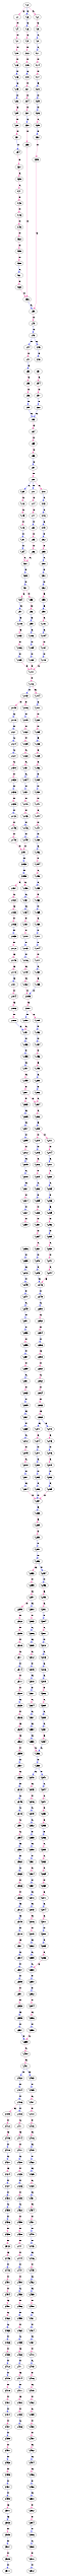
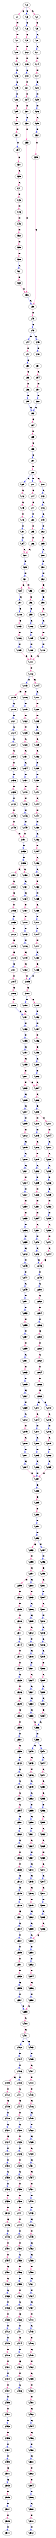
  strict digraph {
    edge [color=deeppink]
    S0
    S1
    S2
    S3
    S4
    S5
    S6
    S7
    S8
    S9
    S10
    S11
    S12
    S13
    S14
    S15
    S16
    S17
    S18
    S19
    S20
    S21
    S22
    S23
    S24
    S25
    S26
    S27
    S28
    S29
    S30
    S31
    S32
    S33
    S34
    S35
    S36
    S37
    S38
    S39
    S40
    S41
    S42
    S43
    S44
    S45
    S46
    S47
    S48
    S49
    S50
    S52
    S53
    S51
    S54
    S55
    S56
    S57
    S58
    S59
    S60
    S61
    S62
    S63
    S64
    S65
    S66
    S67
    S68
    S69
    S70
    S71
    S72
    S73
    S74
    S75
    S76
    S77
    S78
    S79
    S80
    S81
    S82
    S83
    S84
    S85
    S86
    S87
    S88
    S89
    S90
    S91
    S92
    S93
    S94
    S95
    S96
    S97
    S98
    S99
    S100
    S101
    S102
    S103
    S104
    S105
    S106
    S107
    S108
    S109
    S110
    S111
    S112
    S113
    S114
    S115
    S116
    S117
    S118
    S119
    S120
    S121
    S122
    S123
    S124
    S125
    S126
    S127
    S128
    S129
    S130
    S131
    S132
    S133
    S134
    S135
    S136
    S137
    S138
    S139
    S140
    S141
    S142
    S143
    S144
    S145
    S146
    S147
    S148
    S149
    S150
    S151
    S152
    S153
    S154
    S155
    S156
    S157
    S158
    S159
    S160
    S161
    S162
    S163
    S164
    S165
    S166
    S167
    S168
    S169
    S170
    S171
    S172
    S173
    S174
    S175
    S176
    S177
    S178
    S179
    S180
    S181
    S182
    S183
    S184
    S185
    S186
    S187
    S188
    S189
    S190
    S191
    S192
    S193
    S194
    S195
    S196
    S197
    S198
    S199
    S200
    S201
    S202
    S203
    S204
    S205
    S206
    S207
    S208
    S209
    S210
    S211
    S212
    S213
    S214
    S215
    S216
    S217
    S218
    S219
    S220
    S221
    S222
    S223
    S224
    S225
    S226
    S227
    S228
    S229
    S230
    S231
    S232
+   S233
    S234
    S235
    S236
    S237
    S238
    S239
    S240
    S241
    S242
    S243
    S244
    S245
    S246
    S247
    S248
    S249
    S250
    S251
    S252
    S253
    S254
    S255
    S256
    S257
    S258
    S259
    S260
    S261
    S262
    S263
    S264
    S265
    S266
    S267
    S268
    S269
    S270
    S271
    S272
    S273
    S274
    S275
    S276
    S277
    S278
    S279
    S280
    S281
    S282
    S283
    S284
    S285
    S286
    S287
    S288
    S289
    S290
    S291
    S292
    S293
    S294
    S295
    S296
    S297
    S298
    S299
    S300
    S301
    S302
    S303
    S304
    S305
    S306
    S307
    S308
    S309
    S310
    S311
    S312
    S313
    S314
    S315
    S316
    S317
    S318
    S319
    S320
    S321
    S322
    S323
    S324
    S325
    S326
    S327
    S328
    S329
    S330
    S331
    S332
    S333
    S334
    S335
    S336
    S337
    S338
    S339
    S340
    S341
    S342
    S343
    S344
    S345
    S346
    S347
    S348
    S349
    S350
    S351
    S352
    S353
    S354
    S355
    S356
    S357
    S358
    S359
    S360
    S361
    S362
    S363
    S364
    S365
    S366
    S367
    S368
    S369
    S370
    S371
    S372
    S373
    S374
    S375
    S376
    S377
    S378
    S379
    S380
    S381
    S382
    S383
    S384
    S385
    S386
    S387
    S388
    S389
    S390
    S391
    S392
    S393
    S394
    S395
    S396
    S397
    S398
    S399
    S400
    S401
    S402
    S403
    S404
    S405
    S406
    S407
    S408
    S409
    S410
    S411
    S412
    S413
    S414
    S415
    S416
    S417
    S418
    S419
    S420
    S421
    S422
    S423
    S424
    S425
    S426
    S427
    S428
    S429
    S430
    S431
    S432
    S433
    S434
    S435
    S436
    S437
    S438
    S439
    S440
    S441
    n443 [label=S542]
    S443
    S444
    S445
    S446
    S447
    S448
    S449
    S450
    S451
    S452
    S453
    S454
    S455
    S456
    S457
    S458
    S459
    S460
    S461
    S462
    S463
    S464
    S465
    S466
    S467
    S468
    S469
    S470
    S471
    S472
    S473
    S474
    S475
    S476
    S477
    S478
    S479
    S480
    S481
    S482
    S483
    S484
    S485
    S486
    S487
    S488
    S489
    S490
    S491
    S492
    S493
    S494
    S495
    S496
    S497
    S498
    S499
    S500
    S501
    S502
    S503
    S504
    S505
    S506
    S507
    S508
    S509
    S510
    S511
    S512
    S0 -> S1 [label=C]
    S0 -> S2 [label=C]
    S0 -> S3 [color=blue label=C]
    S1 -> S4 [label=A]
    S2 -> S5 [label=C]
    S3 -> S6 [color=blue label=C]
    S4 -> S7 [label=A]
    S5 -> S8 [color=blue label=G]
    S6 -> S9 [label=G]
    S7 -> S10 [label=A]
    S8 -> S11 [color=blue label=C]
    S9 -> S12 [label=T]
    S10 -> S13 [label=A]
    S11 -> S14 [label=A]
    S12 -> S15 [label=A]
    S13 -> S16 [color=blue label=A]
    S14 -> S17 [label=A]
    S15 -> S18 [color=blue label=C]
    S16 -> S19 [color=blue label=C]
    S17 -> S20 [color=blue label=G]
    S18 -> S21 [label=A]
    S19 -> S22 [color=blue label=T]
    S20 -> S23 [color=blue label=A]
    S21 -> S24 [label=A]
    S22 -> S25 [label=G]
    S23 -> S26 [color=blue label=A]
    S24 -> S27 [label=A]
    S25 -> S28 [label=T]
    S26 -> S29 [label=G]
    S27 -> S30 [color=blue label=G]
    S28 -> S31 [label=A]
    S29 -> S32 [color=blue label=T]
    S30 -> S33 [label=T]
    S31 -> S34 [color=blue label=A]
    S32 -> S35 [label=T]
    S33 -> S36 [label=T]
    S34 -> S37 [label=C]
    S35 -> S38 [label=C]
    S36 -> S38 [color=blue label=C]
    S37 -> S39 [label=C]
    S38 -> S40 [label=A]
    S39 -> S41 [label=G]
    S40 -> S42 [color=blue label=C]
    S41 -> S43 [label=T]
    S42 -> S44 [color=blue label=T]
    S42 -> S45 [color=blue label=C]
    S43 -> S46 [label=A]
    S44 -> S47 [label=T]
    S45 -> S48 [color=blue label=T]
    S46 -> S49 [label=A]
    S47 -> S50 [color=blue label=G]
    S49 -> S52 [label=A]
    S50 -> S53 [label=C]
    S52 -> S55 [label=A]
    S53 -> S56 [label=A]
    S51 -> S54 [label=C]
    S54 -> S57 [label=A]
    S55 -> S58 [label=A]
    S56 -> S59 [color=blue label=T]
    S57 -> S60 [color=blue label=T]
    S58 -> S61 [color=blue label=G]
    S59 -> S62 [color=blue label=C]
    S60 -> S62 [color=blue label=C]
    S61 -> S63 [label=T]
    S62 -> S64 [label=G]
    S63 -> S36 [label=T]
    S64 -> S65 [label=A]
    S65 -> S66 [label=C]
    S66 -> S67 [color=blue label=C]
    S67 -> S68 [label=T]
    S68 -> S69 [color=blue label=G]
    S68 -> S70 [label=C]
    S68 -> S71 [color=blue label=T]
    S69 -> S72 [label=C]
    S70 -> S73 [color=blue label=C]
    S71 -> S74 [label=C]
    S72 -> S75 [label=C]
    S73 -> S76 [color=blue label=C]
    S74 -> S77 [label=C]
    S75 -> S78 [label=T]
    S76 -> S79 [color=blue label=C]
    S77 -> S80 [color=blue label=T]
    S78 -> S81 [color=blue label=T]
    S79 -> S82 [color=blue label=T]
    S80 -> S83 [label=T]
    S81 -> S84 [color=blue label=T]
    S82 -> S85 [label=T]
    S83 -> S86 [label=T]
    S84 -> S87 [label=C]
    S85 -> S88 [color=blue label=C]
    S86 -> S87 [label=C]
    S87 -> S89 [color=blue label=T]
    S88 -> S90 [color=blue label=T]
    S89 -> S91 [color=blue label=A]
    S90 -> S92 [color=blue label=A]
    S91 -> S93 [label=A]
    S91 -> S94 [label=C]
    S92 -> S95 [label=G]
    S93 -> S96 [label=G]
    S94 -> S97 [color=blue label=G]
    S95 -> S98 [color=blue label=G]
    S96 -> S99 [color=blue label=G]
    S97 -> S100 [color=blue label=G]
    S98 -> S101 [label=G]
    S99 -> S102 [color=blue label=G]
    S100 -> S103 [label=G]
    S101 -> S104 [color=blue label=G]
    S102 -> S105 [color=blue label=A]
    S103 -> S106 [label=A]
    S104 -> S107 [label=A]
    S105 -> S108 [color=blue label=A]
    S106 -> S109 [color=blue label=A]
    S107 -> S110 [color=blue label=A]
    S108 -> S111 [label=C]
    S109 -> S111 [label=C]
    S110 -> S111 [label=C]
    S111 -> S112 [label=T]
    S112 -> S113 [color=blue label=A]
    S112 -> S114 [label=G]
    S113 -> S115 [label=A]
    S113 -> S116 [label=T]
    S114 -> S117 [color=blue label=C]
    S115 -> S118 [color=blue label=C]
    S116 -> S119 [color=blue label=A]
    S117 -> S120 [label=A]
    S118 -> S121 [color=blue label=A]
    S119 -> S122 [label=A]
    S120 -> S123 [label=A]
    S121 -> S124 [color=blue label=C]
    S122 -> S125 [label=A]
    S123 -> S126 [color=blue label=G]
    S124 -> S127 [color=blue label=C]
    S125 -> S128 [label=C]
    S126 -> S129 [label=C]
    S127 -> S130 [label=C]
    S128 -> S131 [label=C]
    S129 -> S132 [label=C]
    S130 -> S133 [label=T]
    S131 -> S134 [color=blue label=C]
    S132 -> S135 [color=blue label=T]
    S133 -> S136 [color=blue label=A]
    S134 -> S137 [color=blue label=A]
    S135 -> S138 [color=blue label=A]
    S136 -> S139 [label=A]
    S137 -> S140 [label=A]
    S138 -> S141 [label=A]
    S139 -> S142 [color=blue label=A]
    S140 -> S143 [label=A]
    S141 -> S144 [label=G]
    S142 -> S145 [label=A]
    S143 -> S146 [color=blue label=A]
    S144 -> S147 [label=A]
    S145 -> S148 [label=A]
    S146 -> S149 [color=blue label=A]
    S147 -> S150 [color=blue label=A]
    S148 -> S151 [label=A]
    S149 -> S151 [label=A]
    S150 -> S152 [color=blue label=G]
    S151 -> S153 [color=blue label=T]
    S152 -> S154 [label=T]
    S153 -> S155 [color=blue label=T]
    S154 -> S156 [label=C]
    S155 -> S157 [label=G]
    S155 -> S158 [label=C]
    S156 -> S159 [color=blue label=C]
    S157 -> S160 [label=C]
    S158 -> S161 [color=blue label=C]
    S159 -> S162 [label=T]
    S160 -> S163 [label=G]
    S161 -> S164 [color=blue label=G]
    S162 -> S165 [color=blue label=A]
    S163 -> S166 [label=T]
    S164 -> S167 [label=T]
    S165 -> S168 [label=C]
    S166 -> S169 [color=blue label=T]
    S167 -> S170 [label=T]
    S168 -> S171 [color=blue label=T]
    S169 -> S172 [label=T]
    S170 -> S173 [color=blue label=T]
    S171 -> S174 [color=blue label=T]
    S172 -> S175 [label=G]
    S173 -> S176 [color=blue label=A]
    S174 -> S177 [label=A]
    S175 -> S178 [label=G]
    S176 -> S179 [label=G]
    S177 -> S180 [color=blue label=G]
    S178 -> S181 [color=blue label=G]
    S179 -> S182 [label=G]
    S180 -> S183 [label=G]
    S181 -> S184 [label=A]
    S182 -> S185 [label=A]
    S183 -> S185 [color=blue label=A]
    S184 -> S186 [label=G]
    S185 -> S187 [label=G]
    S186 -> S188 [label=A]
    S187 -> S189 [label=C]
    S187 -> S190 [color=blue label=A]
    S188 -> S191 [color=blue label=C]
    S189 -> S192 [color=blue label=T]
    S190 -> S191 [label=C]
    S191 -> S193 [color=blue label=A]
    S192 -> S194 [color=blue label=A]
    S193 -> S195 [color=blue label=T]
    S194 -> S196 [label=T]
    S195 -> S197 [color=blue label=G]
    S196 -> S198 [label=G]
    S197 -> S199 [label=G]
    S198 -> S200 [color=blue label=G]
    S199 -> S201 [label=T]
    S200 -> S202 [color=blue label=T]
    S201 -> S203 [label=T]
    S201 -> S204 [label=C]
    S202 -> S204 [label=C]
    S203 -> S205 [color=blue label=G]
    S204 -> S206 [label=G]
    S205 -> S207 [color=blue label=G]
    S206 -> S208 [color=blue label=G]
    S207 -> S209 [color=blue label=A]
    S208 -> S210 [label=A]
    S208 -> S211 [label=T]
    S209 -> S212 [label=A]
    S210 -> S213 [color=blue label=A]
    S211 -> S214 [label=A]
    S212 -> S215 [color=blue label=G]
    S213 -> S216 [label=G]
    S214 -> S217 [color=blue label=G]
    S215 -> S218 [color=blue label=C]
    S216 -> S219 [label=T]
    S217 -> S220 [label=C]
    S218 -> S221 [color=blue label=G]
    S219 -> S222 [color=blue label=G]
    S220 -> S223 [color=blue label=G]
    S221 -> S224 [label=A]
    S222 -> S225 [color=blue label=T]
    S223 -> S226 [color=blue label=T]
    S224 -> S227 [color=blue label=A]
    S225 -> S228 [label=A]
    S226 -> S229 [color=blue label=G]
    S227 -> S230 [label=A]
    S228 -> S231 [label=A]
    S229 -> S232 [label=A]
+   S230 -> S233 [label=A]
    S231 -> S234 [label=A]
    S232 -> S235 [color=blue label=A]
+   S233 -> S236 [color=blue label=A]
    S234 -> S237 [label=G]
    S235 -> S238 [label=G]
    S236 -> S239 [color=blue label=A]
    S237 -> S240 [color=blue label=A]
    S238 -> S241 [label=A]
    S239 -> S242 [color=blue label=G]
    S240 -> S243 [color=blue label=G]
    S241 -> S244 [label=G]
    S242 -> S245 [color=blue label=A]
    S243 -> S246 [color=blue label=G]
    S244 -> S246 [label=G]
    S245 -> S247 [color=blue label=T]
    S246 -> S248 [color=blue label=T]
    S247 -> S249 [color=blue label=C]
    S248 -> S250 [color=blue label=C]
    S249 -> S251 [color=blue label=A]
    S250 -> S252 [label=C]
    S251 -> S253 [color=blue label=T]
    S252 -> S254 [label=T]
    S253 -> S255 [label=A]
    S254 -> S256 [color=blue label=A]
    S255 -> S257 [color=blue label=A]
    S256 -> S258 [label=G]
    S257 -> S259 [label=A]
    S258 -> S260 [label=A]
    S259 -> S261 [color=blue label=C]
    S260 -> S262 [label=C]
    S261 -> S263 [label=A]
    S262 -> S264 [label=T]
    S263 -> S265 [color=blue label=T]
    S264 -> S266 [label=T]
    S265 -> S267 [color=blue label=G]
    S266 -> S268 [label=G]
    S267 -> S269 [color=blue label=A]
    S268 -> S270 [color=blue label=C]
    S268 -> S271 [color=blue label=G]
    S269 -> S272 [color=blue label=C]
    S270 -> S273 [label=C]
    S271 -> S274 [label=C]
    S272 -> S275 [label=A]
    S273 -> S276 [color=blue label=A]
    S274 -> S277 [color=blue label=A]
    S275 -> S278 [label=C]
    S276 -> S279 [label=C]
    S277 -> S280 [color=blue label=C]
    S278 -> S281 [color=blue label=A]
    S279 -> S282 [color=blue label=A]
    S280 -> S283 [color=blue label=A]
    S281 -> S284 [color=blue label=G]
    S282 -> S285 [color=blue label=G]
    S283 -> S286 [color=blue label=G]
    S284 -> S287 [label=A]
    S285 -> S287 [label=A]
    S286 -> S287 [color=blue label=A]
    S287 -> S288 [color=blue label=G]
    S288 -> S289 [label=G]
    S289 -> S290 [label=T]
    S290 -> S291 [color=blue label=T]
    S291 -> S292 [color=blue label=A]
    S292 -> S293 [label=G]
    S292 -> S294 [color=blue label=A]
    S293 -> S295 [label=A]
    S294 -> S296 [color=blue label=A]
    S295 -> S297 [label=G]
    S296 -> S298 [label=G]
    S297 -> S299 [label=A]
    S297 -> S300 [color=blue label=G]
    S298 -> S301 [label=G]
    S299 -> S302 [label=T]
    S300 -> S303 [label=T]
    S301 -> S304 [color=blue label=T]
    S302 -> S305 [label=T]
    S303 -> S306 [color=blue label=C]
    S304 -> S307 [label=C]
    S305 -> S308 [label=A]
    S306 -> S309 [color=blue label=G]
    S307 -> S310 [color=blue label=A]
    S308 -> S311 [label=C]
    S309 -> S312 [label=C]
    S310 -> S313 [color=blue label=C]
    S311 -> S314 [color=blue label=T]
    S312 -> S315 [color=blue label=T]
    S313 -> S316 [color=blue label=C]
    S314 -> S317 [label=A]
    S315 -> S318 [color=blue label=G]
    S316 -> S319 [color=blue label=C]
    S317 -> S320 [label=T]
    S318 -> S321 [color=blue label=T]
    S319 -> S322 [label=T]
    S320 -> S323 [color=blue label=C]
    S321 -> S324 [label=C]
    S322 -> S325 [label=C]
    S323 -> S326 [label=T]
    S324 -> S327 [color=blue label=C]
    S325 -> S328 [color=blue label=C]
    S326 -> S329 [label=G]
    S327 -> S330 [color=blue label=G]
    S328 -> S331 [color=blue label=G]
    S329 -> S332 [label=G]
    S330 -> S333 [color=blue label=G]
    S331 -> S334 [label=G]
    S332 -> S335 [label=T]
    S333 -> S336 [label=C]
    S334 -> S336 [color=blue label=C]
    S335 -> S337 [color=blue label=A]
    S336 -> S338 [color=blue label=A]
    S337 -> S339 [label=C]
    S338 -> S340 [color=blue label=C]
    S338 -> S341 [color=blue label=T]
    S339 -> S342 [color=blue label=A]
    S340 -> S343 [label=G]
    S341 -> S344 [color=blue label=C]
    S342 -> S345 [color=blue label=C]
    S343 -> S346 [label=A]
    S344 -> S347 [label=C]
    S345 -> S348 [color=blue label=C]
    S346 -> S349 [color=blue label=C]
    S347 -> S350 [label=C]
    S348 -> S351 [label=C]
    S349 -> S352 [color=blue label=C]
    S350 -> S353 [label=C]
    S351 -> S354 [label=C]
    S352 -> S355 [color=blue label=T]
    S353 -> S356 [color=blue label=T]
    S354 -> S357 [color=blue label=G]
    S355 -> S358 [color=blue label=G]
    S356 -> S359 [label=G]
    S357 -> S360 [color=blue label=A]
    S358 -> S361 [color=blue label=T]
    S359 -> S362 [label=C]
    S360 -> S363 [color=blue label=C]
    S361 -> S364 [label=C]
    S362 -> S365 [label=C]
    S363 -> S366 [label=A]
    S364 -> S367 [color=blue label=A]
    S365 -> S368 [label=A]
    S366 -> S369 [label=A]
    S367 -> S370 [color=blue label=G]
    S368 -> S371 [label=C]
    S369 -> S372 [color=blue label=G]
    S370 -> S373 [color=blue label=G]
    S371 -> S374 [color=blue label=G]
    S372 -> S375 [color=blue label=G]
    S373 -> S376 [label=G]
    S374 -> S377 [label=G]
    S375 -> S378 [color=blue label=A]
    S376 -> S379 [label=A]
    S377 -> S380 [color=blue label=A]
    S378 -> S381 [label=G]
    S379 -> S382 [color=blue label=G]
    S380 -> S383 [color=blue label=G]
    S381 -> S384 [color=blue label=C]
    S382 -> S385 [color=blue label=C]
    S383 -> S386 [label=C]
    S384 -> S387 [color=blue label=T]
    S385 -> S388 [color=blue label=C]
    S386 -> S388 [label=C]
    S387 -> S389 [color=blue label=T]
    S388 -> S390 [color=blue label=T]
    S389 -> S391 [label=T]
    S390 -> S392 [color=blue label=T]
    S391 -> S393 [label=T]
    S392 -> S394 [label=T]
    S393 -> S395 [color=blue label=G]
    S394 -> S396 [label=G]
    S395 -> S397 [color=blue label=A]
    S396 -> S398 [color=blue label=A]
    S397 -> S399 [color=blue label=C]
    S398 -> S399 [label=C]
    S399 -> S400 [label=C]
    S400 -> S401 [label=G]
    S401 -> S402 [color=blue label=T]
    S401 -> S403 [color=blue label=G]
    S402 -> S404 [color=blue label=T]
    S403 -> S405 [color=blue label=T]
    S404 -> S406 [color=blue label=A]
    S405 -> S407 [label=C]
    S406 -> S408 [color=blue label=A]
    S406 -> S409 [label=G]
    S407 -> S410 [label=T]
    S408 -> S411 [label=C]
    S409 -> S412 [label=T]
    S410 -> S413 [label=T]
    S411 -> S414 [label=G]
    S412 -> S415 [label=G]
    S413 -> S416 [label=G]
    S414 -> S417 [label=A]
    S415 -> S418 [color=blue label=A]
    S416 -> S419 [color=blue label=G]
    S417 -> S420 [color=blue label=C]
    S418 -> S421 [color=blue label=C]
    S419 -> S422 [color=blue label=T]
    S420 -> S423 [label=T]
    S421 -> S424 [label=G]
    S422 -> S425 [color=blue label=G]
    S423 -> S426 [color=blue label=T]
    S424 -> S427 [color=blue label=T]
    S425 -> S428 [label=C]
    S426 -> S429 [label=T]
    S427 -> S430 [color=blue label=T]
    S428 -> S431 [color=blue label=G]
    S429 -> S432 [color=blue label=C]
    S430 -> S433 [color=blue label=C]
    S431 -> S434 [label=G]
    S432 -> S435 [label=T]
    S433 -> S436 [color=blue label=T]
    S434 -> S437 [label=A]
    S435 -> S438 [label=T]
    S436 -> S439 [label=T]
    S437 -> S440 [color=blue label=A]
    S438 -> S441 [label=T]
    S439 -> n443 [label=T]
    S440 -> S443 [color=blue label=A]
    S441 -> S444 [label=T]
    n443 -> S445 [label=G]
    S443 -> S446 [color=blue label=G]
    S444 -> S447 [color=blue label=T]
    S445 -> S448 [color=blue label=A]
    S446 -> S449 [label=A]
    S447 -> S450 [label=A]
    S448 -> S451 [label=A]
    S449 -> S452 [color=blue label=G]
    S450 -> S453 [color=blue label=C]
    S451 -> S454 [label=A]
    S452 -> S455 [color=blue label=G]
    S453 -> S456 [label=T]
    S454 -> S457 [label=G]
    S455 -> S458 [label=A]
    S456 -> S459 [color=blue label=T]
    S457 -> S460 [label=C]
    S458 -> S461 [color=blue label=G]
    S459 -> S462 [label=A]
    S460 -> S463 [color=blue label=C]
    S461 -> S464 [color=blue label=A]
    S462 -> S465 [color=blue label=C]
    S463 -> S466 [color=blue label=T]
    S464 -> S467 [color=blue label=G]
    S465 -> S468 [label=G]
    S466 -> S469 [label=T]
    S467 -> S470 [label=A]
    S468 -> S471 [color=blue label=T]
    S469 -> S472 [color=blue label=A]
    S470 -> S473 [color=blue label=C]
    S471 -> S474 [label=G]
    S472 -> S475 [color=blue label=A]
    S473 -> S476 [label=T]
    S474 -> S477 [color=blue label=T]
    S475 -> S478 [label=A]
    S476 -> S479 [label=G]
    S477 -> S480 [label=G]
    S478 -> S481 [label=A]
    S479 -> S482 [label=A]
    S480 -> S483 [label=A]
    S481 -> S484 [color=blue label=A]
    S482 -> S485 [label=C]
    S483 -> S486 [color=blue label=C]
    S484 -> S487 [label=A]
    S485 -> S488 [label=A]
    S487 -> S489 [color=blue label=A]
    S488 -> S490 [label=A]
    S489 -> S491 [label=A]
    S490 -> S492 [label=G]
    S491 -> S493 [color=blue label=A]
    S492 -> S494 [color=blue label=G]
    S493 -> S495 [label=A]
    S494 -> S496 [label=G]
    S495 -> S497 [color=blue label=T]
    S496 -> S498 [color=blue label=T]
    S497 -> S499 [color=blue label=A]
    S498 -> S500 [color=blue label=G]
    S499 -> S501 [label=G]
    S500 -> S502 [label=T]
    S501 -> S503 [color=blue label=G]
    S502 -> S504 [label=T]
    S503 -> S505 [label=T]
    S504 -> S506 [color=blue label=T]
    S505 -> S507 [color=blue label=T]
    S506 -> S508 [color=blue label=C]
    S507 -> S509 [label=T]
    S508 -> S510 [label=T]
    S509 -> S511 [color=blue label=A]
    S510 -> S512 [color=blue label=A]
  }
